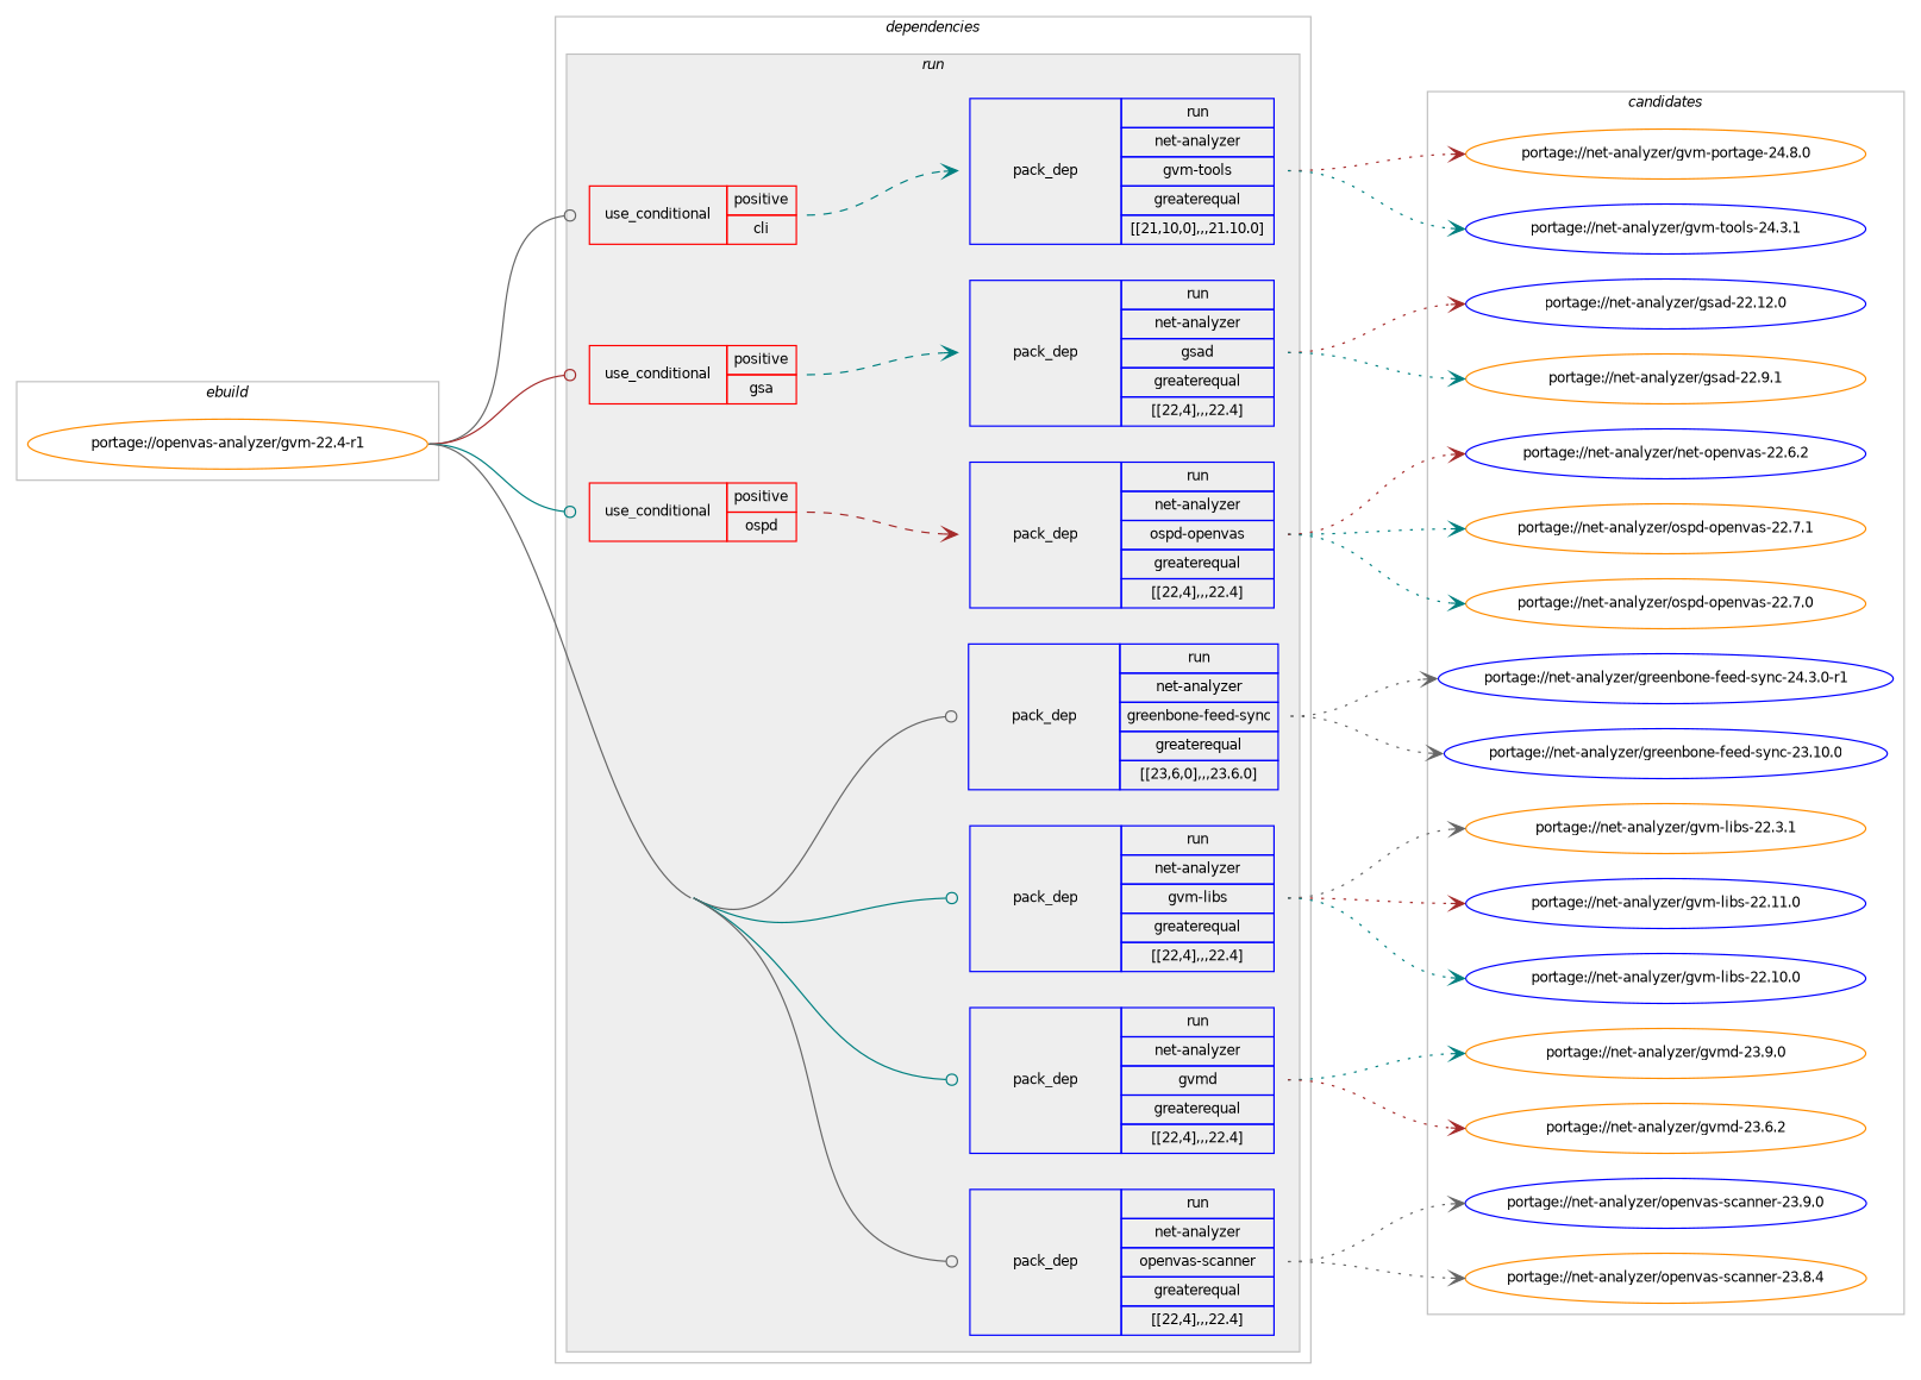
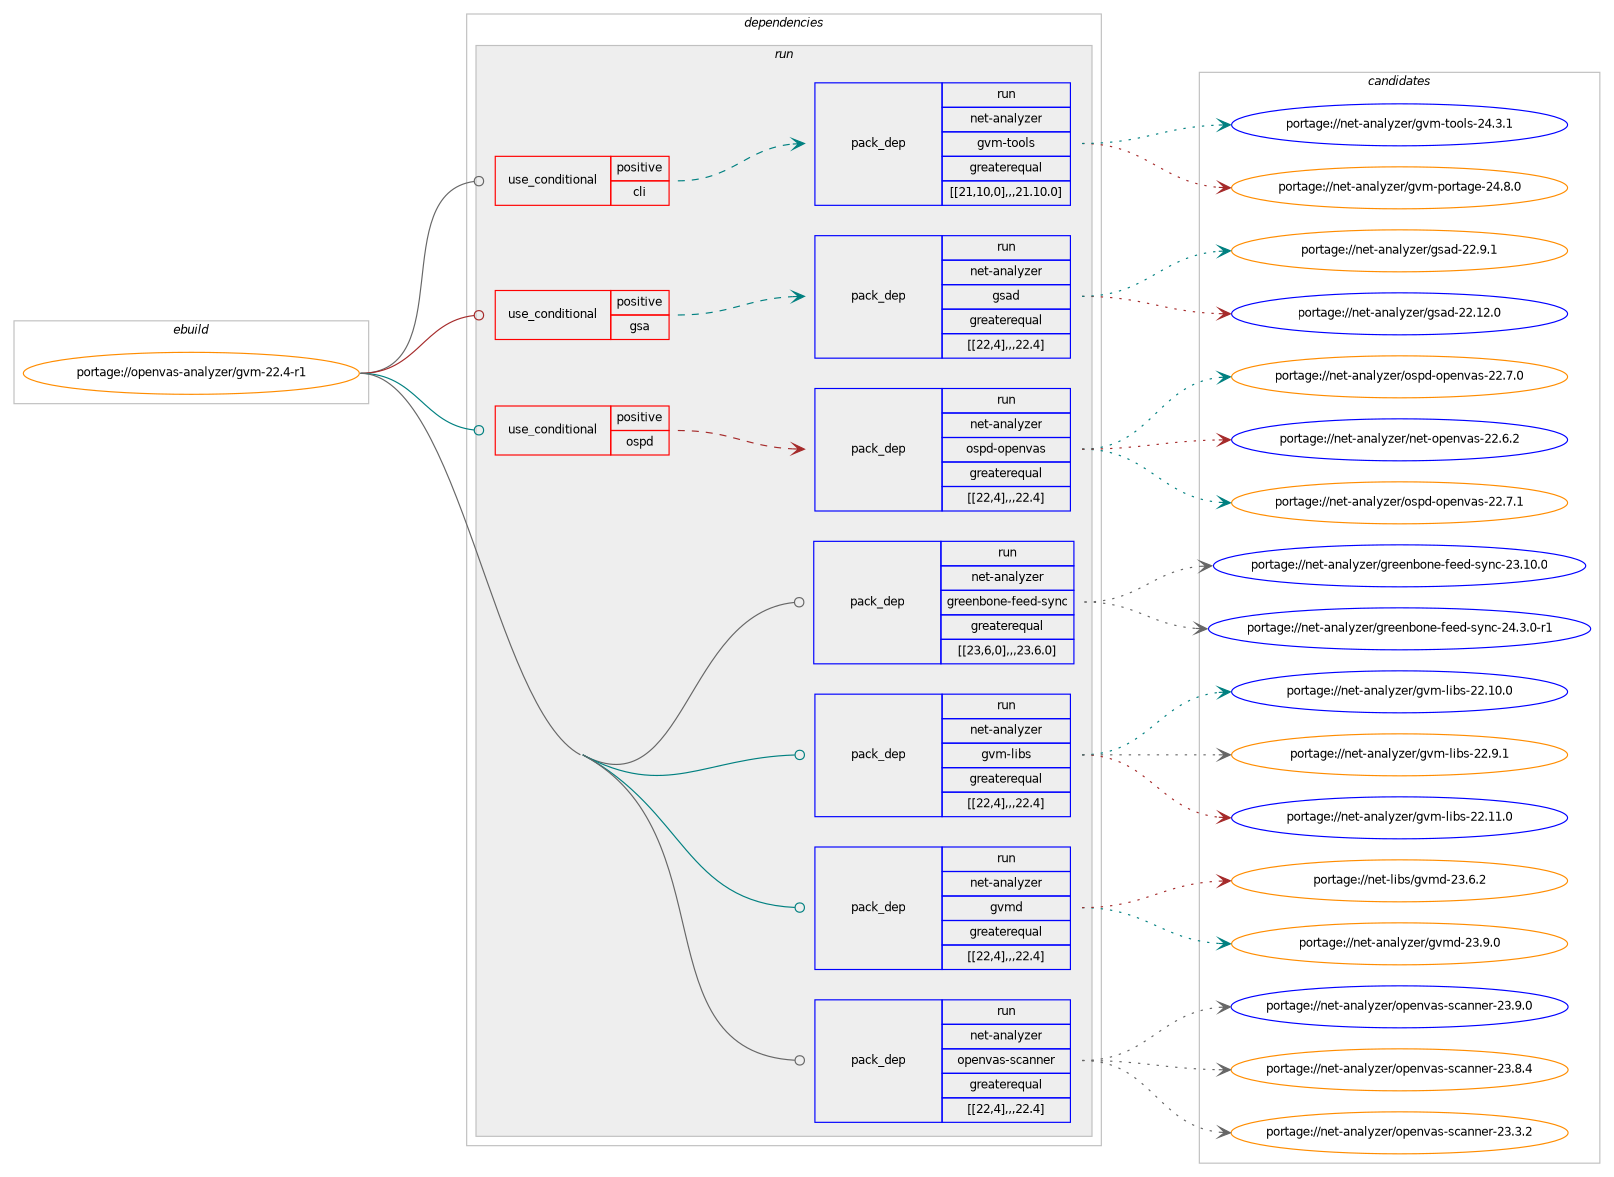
  digraph {
    compound=true
    concentrate=true
    fontname=Helvetica
    fontsize=10
    newrank=true
    rankdir=LR
    ranksep=1.5
    node [color=blue fontname=Helvetica fontsize=10]
    edge [arrowhead=vee color=teal headport=w style=dotted tailport=e weight=100]
    n1 [color=darkorange label="portage://openvas-analyzer/gvm-22.4-r1" width=4]
    n2 [label=<<TABLE BORDER="0" CELLBORDER="1" CELLSPACING="0" CELLPADDING="4" WIDTH="220"><TR><TD ROWSPAN="6" CELLPADDING="30">pack_dep</TD></TR><TR><TD WIDTH="110">run</TD></TR><TR><TD>net-analyzer</TD></TR><TR><TD>gvm-tools</TD></TR><TR><TD>greaterequal</TD></TR><TR><TD>[[21,10,0],,,21.10.0]</TD></TR></TABLE>> shape=none]
    n3 [color=red label=<<TABLE BORDER="0" CELLBORDER="1" CELLSPACING="0" CELLPADDING="4"><TR><TD ROWSPAN="3" CELLPADDING="10">use_conditional</TD></TR><TR><TD>positive</TD></TR><TR><TD>cli</TD></TR></TABLE>> shape=none]
    n4 [label=<<TABLE BORDER="0" CELLBORDER="1" CELLSPACING="0" CELLPADDING="4" WIDTH="220"><TR><TD ROWSPAN="6" CELLPADDING="30">pack_dep</TD></TR><TR><TD WIDTH="110">run</TD></TR><TR><TD>net-analyzer</TD></TR><TR><TD>gsad</TD></TR><TR><TD>greaterequal</TD></TR><TR><TD>[[22,4],,,22.4]</TD></TR></TABLE>> shape=none]
    n5 [color=red label=<<TABLE BORDER="0" CELLBORDER="1" CELLSPACING="0" CELLPADDING="4"><TR><TD ROWSPAN="3" CELLPADDING="10">use_conditional</TD></TR><TR><TD>positive</TD></TR><TR><TD>gsa</TD></TR></TABLE>> shape=none]
    n6 [label=<<TABLE BORDER="0" CELLBORDER="1" CELLSPACING="0" CELLPADDING="4" WIDTH="220"><TR><TD ROWSPAN="6" CELLPADDING="30">pack_dep</TD></TR><TR><TD WIDTH="110">run</TD></TR><TR><TD>net-analyzer</TD></TR><TR><TD>ospd-openvas</TD></TR><TR><TD>greaterequal</TD></TR><TR><TD>[[22,4],,,22.4]</TD></TR></TABLE>> shape=none]
    n7 [color=red label=<<TABLE BORDER="0" CELLBORDER="1" CELLSPACING="0" CELLPADDING="4"><TR><TD ROWSPAN="3" CELLPADDING="10">use_conditional</TD></TR><TR><TD>positive</TD></TR><TR><TD>ospd</TD></TR></TABLE>> shape=none]
    n8 [label=<<TABLE BORDER="0" CELLBORDER="1" CELLSPACING="0" CELLPADDING="4" WIDTH="220"><TR><TD ROWSPAN="6" CELLPADDING="30">pack_dep</TD></TR><TR><TD WIDTH="110">run</TD></TR><TR><TD>net-analyzer</TD></TR><TR><TD>greenbone-feed-sync</TD></TR><TR><TD>greaterequal</TD></TR><TR><TD>[[23,6,0],,,23.6.0]</TD></TR></TABLE>> shape=none]
    n9 [label=<<TABLE BORDER="0" CELLBORDER="1" CELLSPACING="0" CELLPADDING="4" WIDTH="220"><TR><TD ROWSPAN="6" CELLPADDING="30">pack_dep</TD></TR><TR><TD WIDTH="110">run</TD></TR><TR><TD>net-analyzer</TD></TR><TR><TD>gvm-libs</TD></TR><TR><TD>greaterequal</TD></TR><TR><TD>[[22,4],,,22.4]</TD></TR></TABLE>> shape=none]
    n10 [label=<<TABLE BORDER="0" CELLBORDER="1" CELLSPACING="0" CELLPADDING="4" WIDTH="220"><TR><TD ROWSPAN="6" CELLPADDING="30">pack_dep</TD></TR><TR><TD WIDTH="110">run</TD></TR><TR><TD>net-analyzer</TD></TR><TR><TD>gvmd</TD></TR><TR><TD>greaterequal</TD></TR><TR><TD>[[22,4],,,22.4]</TD></TR></TABLE>> shape=none]
    n11 [label=<<TABLE BORDER="0" CELLBORDER="1" CELLSPACING="0" CELLPADDING="4" WIDTH="220"><TR><TD ROWSPAN="6" CELLPADDING="30">pack_dep</TD></TR><TR><TD WIDTH="110">run</TD></TR><TR><TD>net-analyzer</TD></TR><TR><TD>openvas-scanner</TD></TR><TR><TD>greaterequal</TD></TR><TR><TD>[[22,4],,,22.4]</TD></TR></TABLE>> shape=none]
    n12 [color=darkorange label="portage://net-analyzer/gvm-portage-24.8.0" width=4]
    n13 [label="portage://net-analyzer/gvm-tools-24.3.1" width=4]
    n14 [label="portage://net-analyzer/gsad-22.12.0" width=4]
    n15 [color=darkorange label="portage://net-analyzer/gsad-22.9.1" width=4]
    n16 [color=darkorange label="portage://net-analyzer/ospd-openvas-22.7.1" width=4]
    n17 [color=darkorange label="portage://net-analyzer/ospd-openvas-22.7.0" width=4]
    n18 [label="portage://net-analyzer/net-openvas-22.6.2" width=4]
    n19 [label="portage://net-analyzer/greenbone-feed-sync-24.3.0-r1" width=4]
    n20 [label="portage://net-analyzer/greenbone-feed-sync-23.10.0" width=4]
    n21 [label="portage://net-analyzer/gvm-libs-22.11.0" width=4]
    n22 [label="portage://net-analyzer/gvm-libs-22.10.0" width=4]
-   n23 [color=darkorange label="portage://net-analyzer/gvm-libs-22.3.1" width=4]
+   n23 [color=darkorange label="portage://net-analyzer/gvm-libs-22.9.1" width=4]
    n24 [label="portage://net-analyzer/openvas-scanner-23.9.0" width=4]
    n25 [color=darkorange label="portage://net-analyzer/openvas-scanner-23.8.4" width=4]
+   n26 [color=darkorange label="portage://net-analyzer/openvas-scanner-23.3.2" width=4]
    n27 [color=darkorange label="portage://net-analyzer/gvmd-23.9.0" width=4]
-   n28 [color=darkorange label="portage://net-analyzer/gvmd-23.6.2" width=4]
+   n28 [color=darkorange label="portage://net-libs/gvmd-23.6.2" width=4]
    subgraph cluster_1 {
      color=gray
      label=<<i>ebuild</i>>
      n1
    }
    subgraph cluster_2 {
      color=gray
      label=<<i>dependencies</i>>
      subgraph cluster_3 {
        color=gray
        fillcolor="#eeeeee"
        label=<<i>compile</i>>
        style=filled
      }
      subgraph cluster_4 {
        color=gray
        fillcolor="#eeeeee"
        label=<<i>compile and run</i>>
        style=filled
      }
      subgraph cluster_5 {
        color=gray
        fillcolor="#eeeeee"
        label=<<i>run</i>>
        style=filled
        subgraph sub_6 {
          color=gray
          fillcolor="#eeeeee"
          label=<<i>run</i>>
          style=filled
          n3
          subgraph sub_7 {
            color=gray
            fillcolor="#eeeeee"
            label=<<i>run</i>>
            style=filled
            n2
          }
        }
        subgraph sub_8 {
          color=gray
          fillcolor="#eeeeee"
          label=<<i>run</i>>
          style=filled
          n5
          subgraph sub_9 {
            color=gray
            fillcolor="#eeeeee"
            label=<<i>run</i>>
            style=filled
            n4
          }
        }
        subgraph sub_10 {
          color=gray
          fillcolor="#eeeeee"
          label=<<i>run</i>>
          style=filled
          n7
          subgraph sub_11 {
            color=gray
            fillcolor="#eeeeee"
            label=<<i>run</i>>
            style=filled
            n6
          }
        }
        subgraph sub_12 {
          color=gray
          fillcolor="#eeeeee"
          label=<<i>run</i>>
          style=filled
          n8
        }
        subgraph sub_13 {
          color=gray
          fillcolor="#eeeeee"
          label=<<i>run</i>>
          style=filled
          n9
        }
        subgraph sub_14 {
          color=gray
          fillcolor="#eeeeee"
          label=<<i>run</i>>
          style=filled
          n10
        }
        subgraph sub_15 {
          color=gray
          fillcolor="#eeeeee"
          label=<<i>run</i>>
          style=filled
          n11
        }
      }
    }
    subgraph cluster_16 {
      color=gray
      label=<<i>candidates</i>>
      rank=same
      subgraph sub_17 {
        color=black
        label=<<i>candidates</i>>
        nodesep=1
        rank=same
        n12
        n13
      }
      subgraph sub_18 {
        color=black
        label=<<i>candidates</i>>
        nodesep=1
        rank=same
        n14
        n15
      }
      subgraph sub_19 {
        color=black
        label=<<i>candidates</i>>
        nodesep=1
        rank=same
        n16
        n17
        n18
      }
      subgraph sub_20 {
        color=black
        label=<<i>candidates</i>>
        nodesep=1
        rank=same
        n19
        n20
      }
      subgraph sub_21 {
        color=black
        label=<<i>candidates</i>>
        nodesep=1
        rank=same
        n21
        n22
        n23
      }
      subgraph sub_22 {
        color=black
        label=<<i>candidates</i>>
        nodesep=1
        rank=same
        n24
        n25
+       n26
      }
      subgraph sub_23 {
        color=black
        label=<<i>candidates</i>>
        nodesep=1
        rank=same
        n27
        n28
      }
    }
    n1 -> n3 [arrowhead=odot color=gray40 style=solid weight=20]
    n1 -> n5 [arrowhead=odot color=brown style=solid weight=20]
    n1 -> n7 [arrowhead=odot style=solid weight=20]
    n1 -> n8 [arrowhead=odot color=gray40 style=solid weight=20]
    n1 -> n9 [arrowhead=odot style=solid weight=20]
    n1 -> n10 [arrowhead=odot style=solid weight=20]
    n1 -> n11 [arrowhead=odot color=gray40 style=solid weight=20]
    n2 -> n12 [color=brown]
    n2 -> n13
    n3 -> n2 [style=dashed weight=20]
    n4 -> n14 [color=brown]
    n4 -> n15
    n5 -> n4 [style=dashed weight=20]
    n6 -> n16
    n6 -> n17
    n6 -> n18 [color=brown]
    n7 -> n6 [color=brown style=dashed weight=20]
    n8 -> n19 [color=gray40]
    n8 -> n20 [color=gray40]
    n9 -> n21 [color=brown]
    n9 -> n22
    n9 -> n23 [color=gray40]
    n10 -> n27
    n10 -> n28 [color=brown]
    n11 -> n24 [color=gray40]
    n11 -> n25 [color=gray40]
+   n11 -> n26 [color=gray40]
  }
